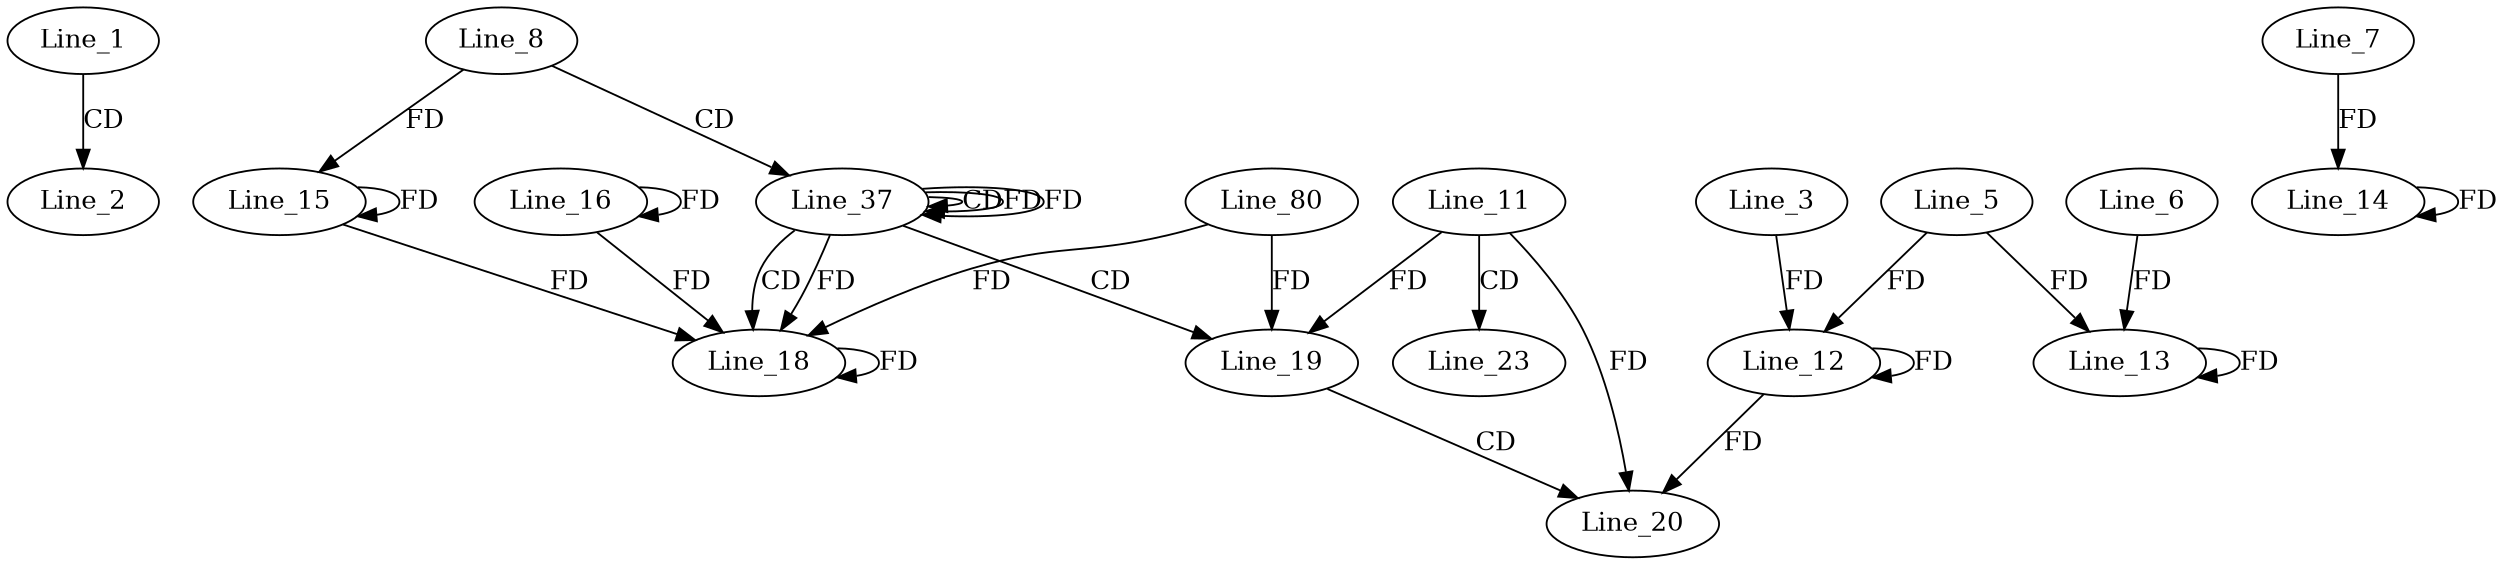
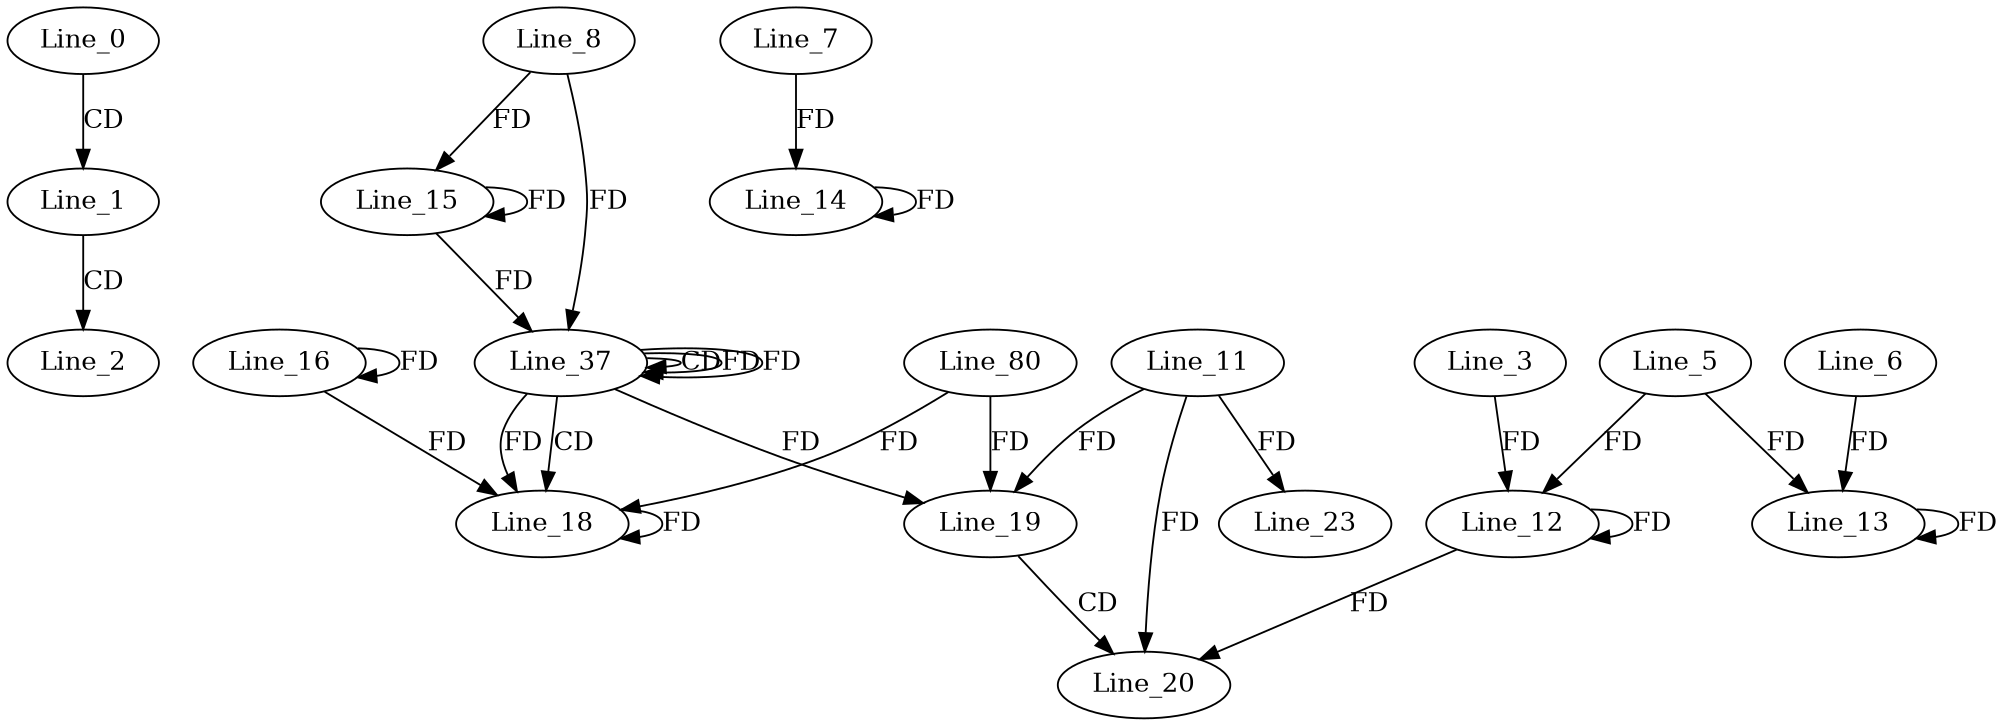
  digraph {
+   Line_0
    Line_1
    Line_2
    Line_3
    Line_12
    Line_20
    Line_5
    Line_13
    Line_6
    Line_7
    Line_14
    Line_8
    Line_15
    n14 [label=Line_37]
    Line_18
    Line_19
    Line_16
    n18 [label=Line_80]
    Line_11
    Line_23
+   Line_0 -> Line_1 [label=CD]
    Line_1 -> Line_2 [label=CD]
    Line_3 -> Line_12 [label=FD]
    Line_12 -> Line_12 [label=FD]
    Line_12 -> Line_20 [label=FD]
    Line_5 -> Line_12 [label=FD]
    Line_5 -> Line_13 [label=FD]
    Line_13 -> Line_13 [label=FD]
    Line_6 -> Line_13 [label=FD]
    Line_7 -> Line_14 [label=FD]
    Line_14 -> Line_14 [label=FD]
    Line_8 -> Line_15 [label=FD]
-   Line_8 -> n14 [label=CD]
+   Line_8 -> n14 [label=FD]
    Line_15 -> Line_15 [label=FD]
-   Line_15 -> Line_18 [label=FD]
+   Line_15 -> n14 [label=FD]
    n14 -> n14 [label=CD]
    n14 -> n14 [label=FD]
    n14 -> n14 [label=FD]
    n14 -> Line_18 [label=CD]
    n14 -> Line_18 [label=FD]
-   n14 -> Line_19 [label=CD]
+   n14 -> Line_19 [label=FD]
    Line_18 -> Line_18 [label=FD]
    Line_19 -> Line_20 [label=CD]
    Line_16 -> Line_18 [label=FD]
    Line_16 -> Line_16 [label=FD]
    n18 -> Line_18 [label=FD]
    n18 -> Line_19 [label=FD]
    Line_11 -> Line_20 [label=FD]
    Line_11 -> Line_19 [label=FD]
-   Line_11 -> Line_23 [label=CD]
+   Line_11 -> Line_23 [label=FD]
  }
